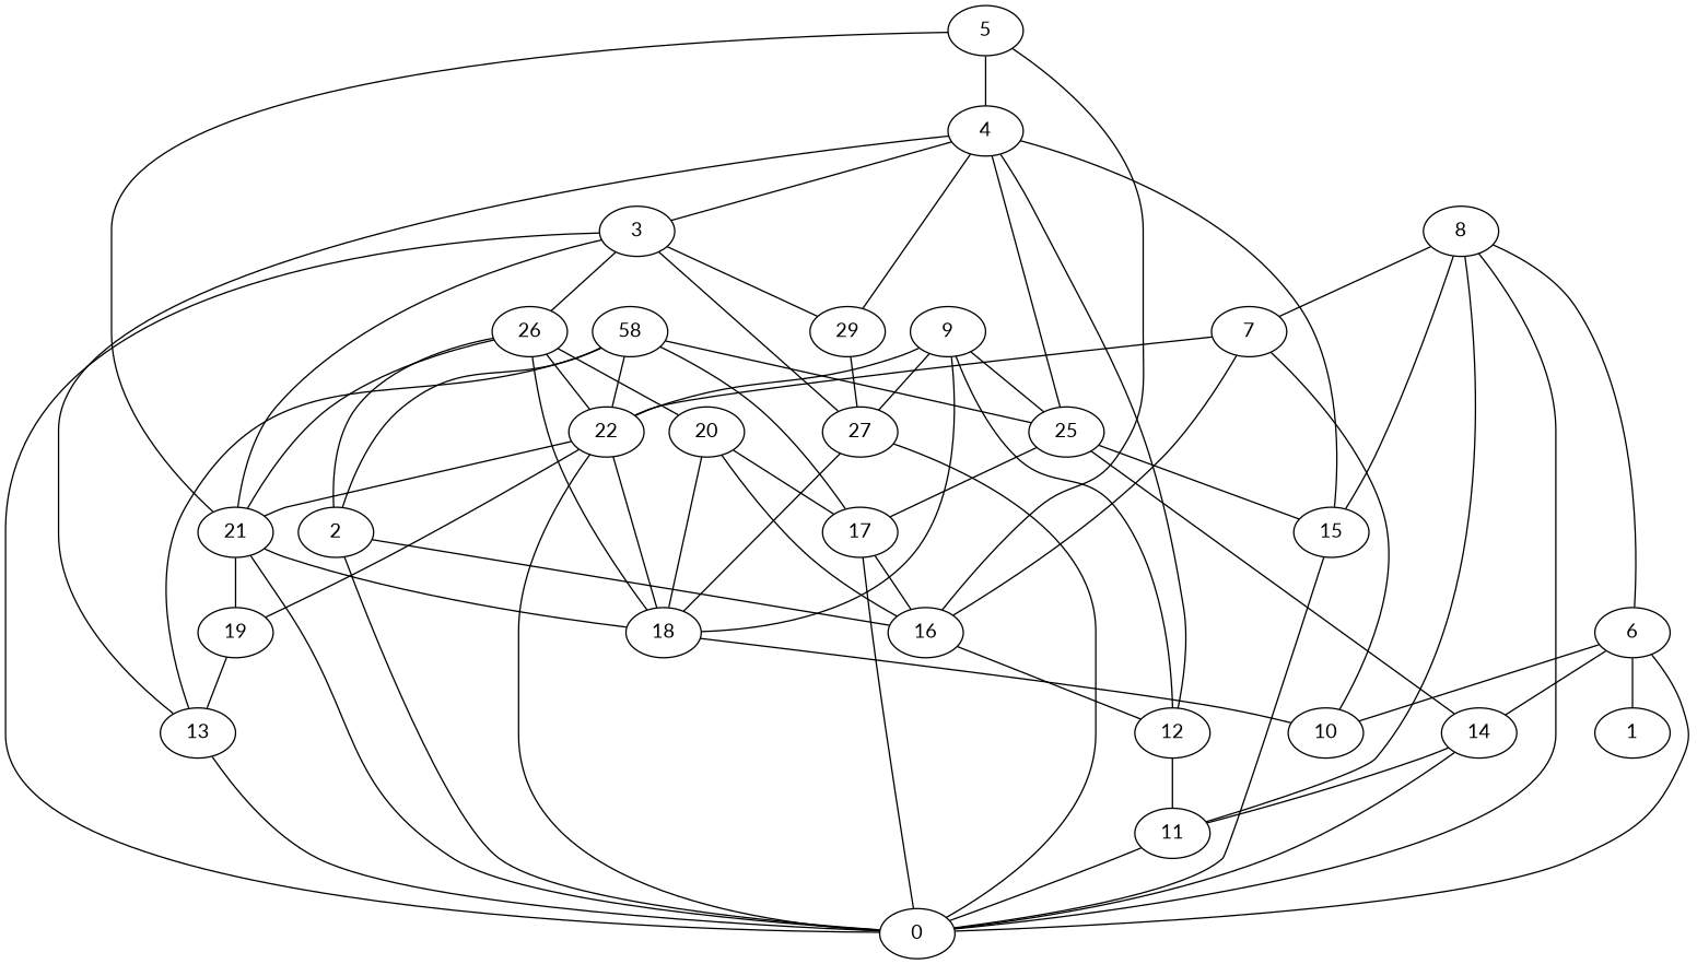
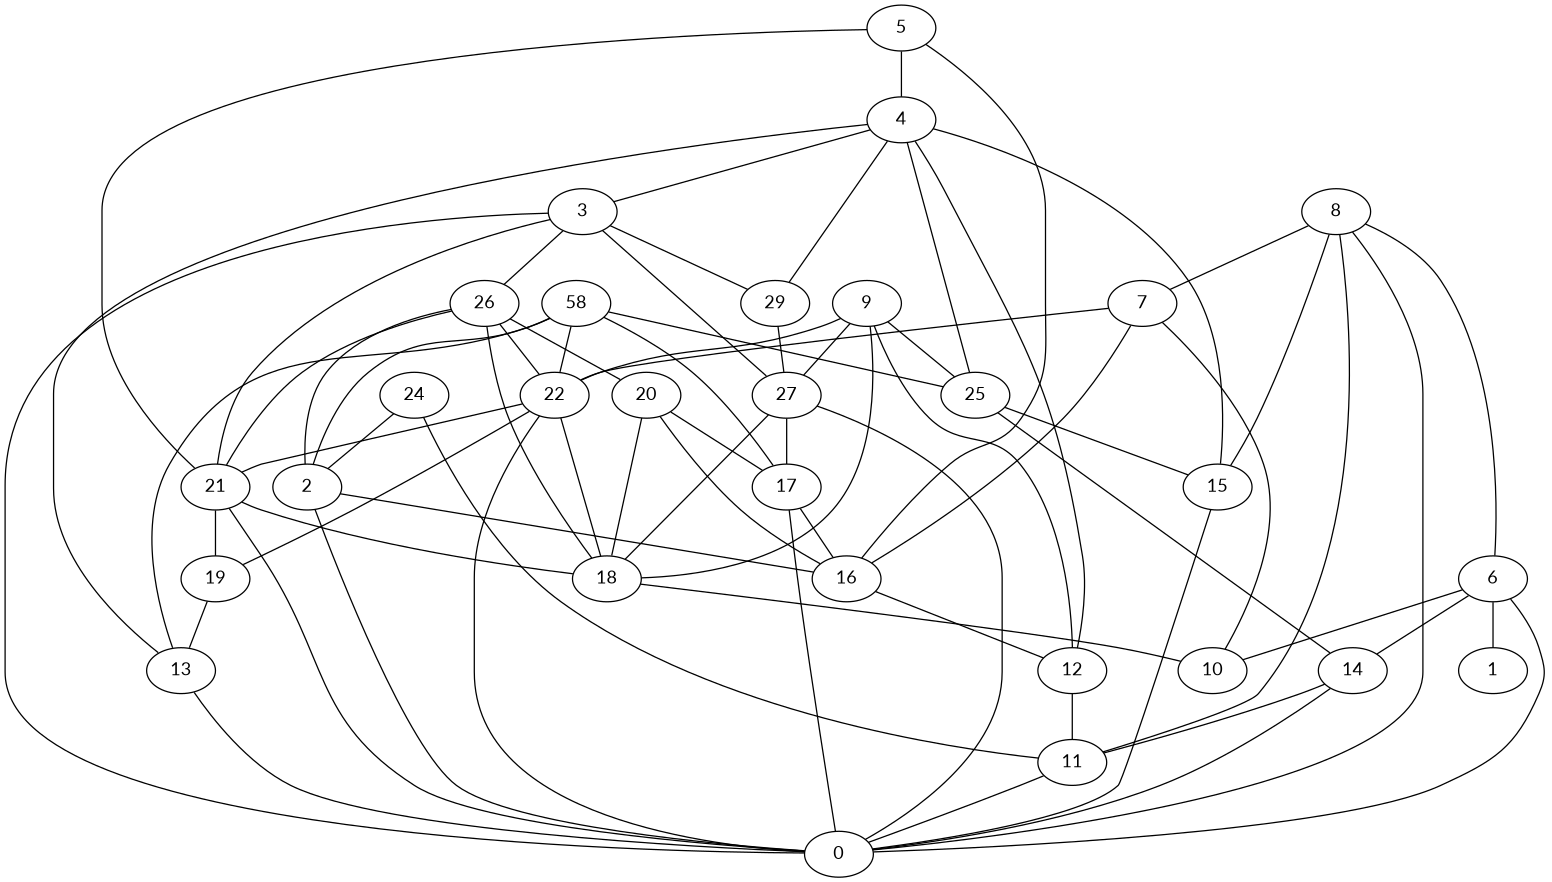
  digraph {
    fontname=Lato
    node [fontname=Lato]
    edge [color=black dir=none fontname=Lato]
    13
    0
    26
    21
    22
    20
    2
    18
    19
    5
    4
    16
    3
    25
    29
    15
    12
    9
    27
    17
    n21 [label=58]
    7
    10
    6
    1
    14
    8
    11
+   24
    subgraph sub_1 {
      13
      0
      26
      21
      22
      20
      2
      18
      19
      5
      4
      16
      3
      25
      29
      15
      12
      9
      27
      17
      n21
      7
      10
      6
      1
      14
      8
      11
+     24
    }
    13 -> 0
    26 -> 21
    26 -> 22
    26 -> 20
    26 -> 2
    26 -> 18
    21 -> 0
    21 -> 18
    21 -> 19
    22 -> 0
    22 -> 21
    22 -> 18
    22 -> 19
    20 -> 18
    20 -> 16
    20 -> 17
    2 -> 0
    2 -> 16
    18 -> 10
    19 -> 13
    5 -> 21
    5 -> 4
    5 -> 16
    4 -> 13
    4 -> 3
    4 -> 25
    4 -> 29
    4 -> 15
    4 -> 12
    16 -> 12
    3 -> 0
    3 -> 26
    3 -> 21
    3 -> 29
    3 -> 27
    25 -> 15
    25 -> 14
    29 -> 27
    15 -> 0
    12 -> 11
    9 -> 22
    9 -> 18
    9 -> 25
    9 -> 12
    9 -> 27
    27 -> 0
    27 -> 18
-   25 -> 17
+   27 -> 17
    17 -> 0
    17 -> 16
    n21 -> 13
    n21 -> 22
    n21 -> 2
    n21 -> 25
    n21 -> 17
    7 -> 22
    7 -> 16
    7 -> 10
    6 -> 0
    6 -> 10
    6 -> 1
    6 -> 14
    14 -> 0
    14 -> 11
    8 -> 0
    8 -> 15
    8 -> 7
    8 -> 6
    8 -> 11
    11 -> 0
+   24 -> 2
+   24 -> 11
  }
